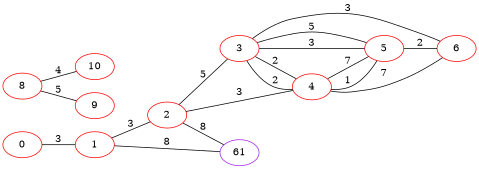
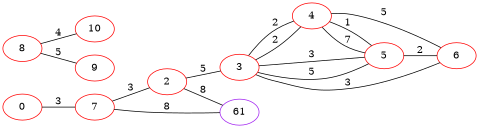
  graph {
    rankdir=LR
    node [color=red weight=1]
    0
-   1
+   1 [label=7]
    2
    n4 [color=purple label=61 weight=4]
    3
    4
    5
    6
    8
    10
    9
    0 -- 1 [label=3]
    1 -- 2 [label=3]
    1 -- n4 [label=8]
    2 -- n4 [label=8]
    2 -- 3 [label=5]
-   2 -- 4 [label=3]
    3 -- 4 [label=2]
    3 -- 4 [label=2]
    3 -- 5 [label=3]
    3 -- 5 [label=5]
    3 -- 6 [label=3]
    4 -- 5 [label=1]
    4 -- 5 [label=7]
-   4 -- 6 [label=7]
+   4 -- 6 [label=5]
    5 -- 6 [label=2]
    8 -- 10 [label=4]
    8 -- 9 [label=5]
  }
